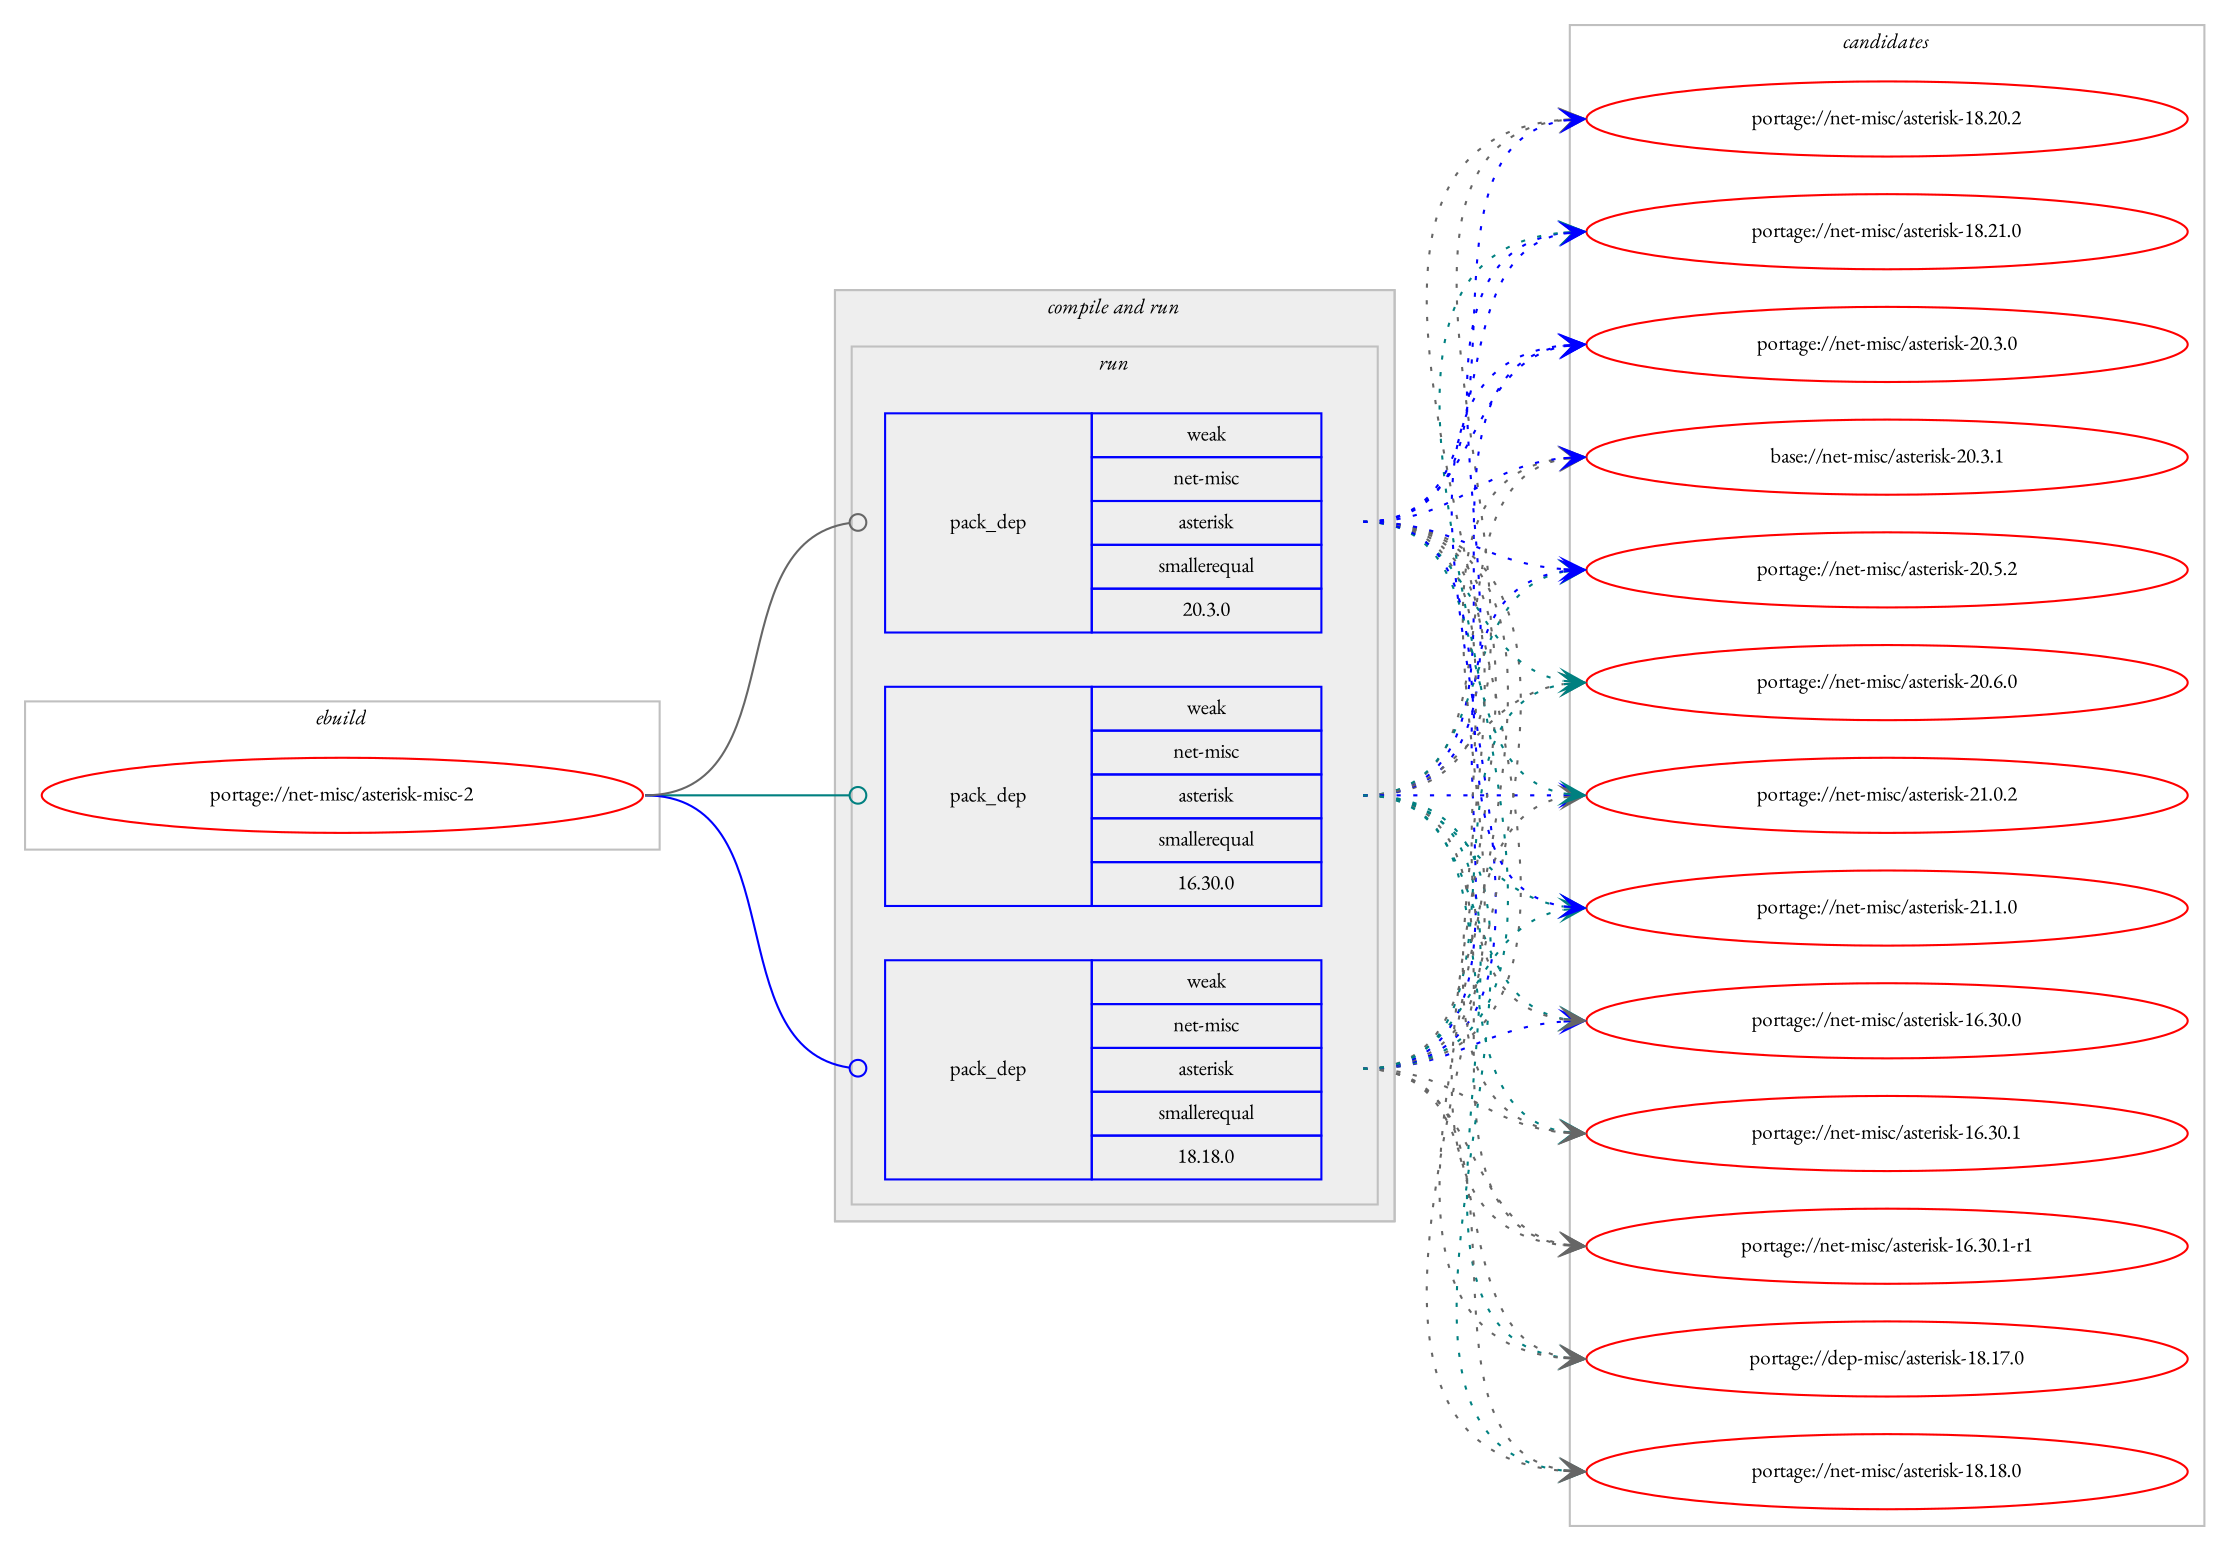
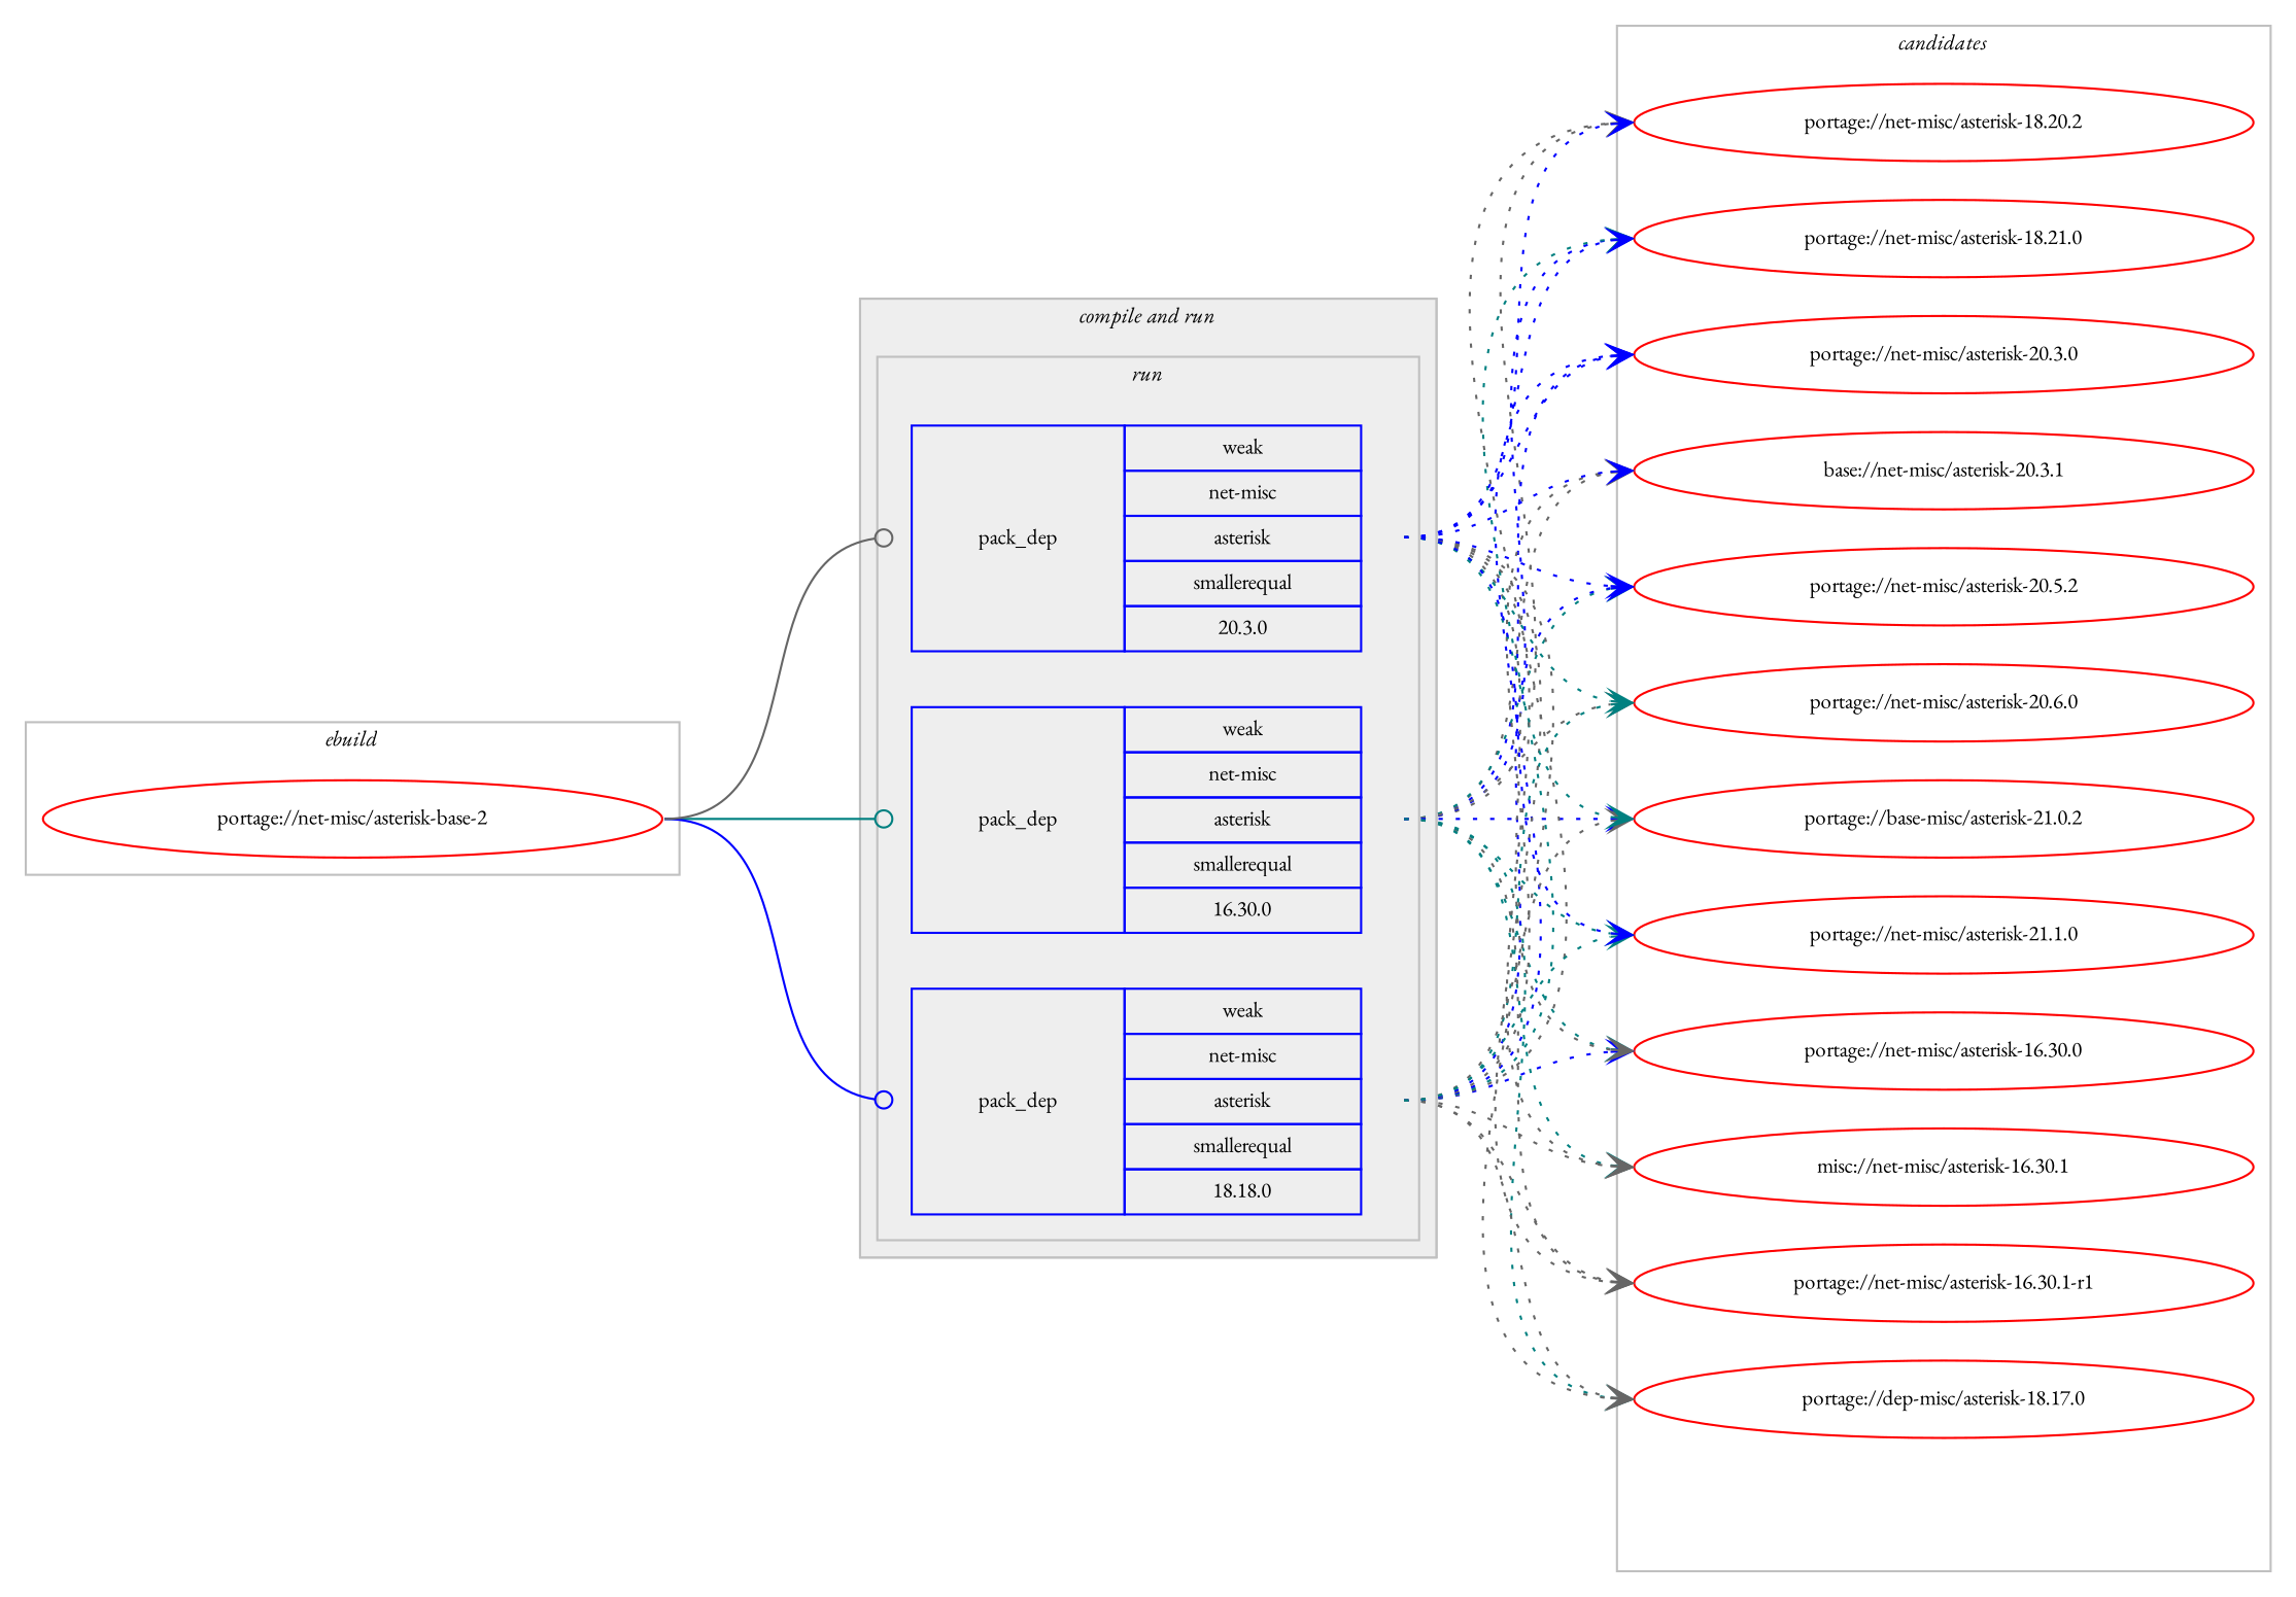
  digraph {
    compound=true
    concentrate=true
    fontname="EB Garamond"
    fontsize=10
    newrank=true
    rankdir=LR
    ranksep=1.5
    node [color=red fontname="EB Garamond" fontsize=10]
    edge [arrowhead=vee color=gray40 fontname="EB Garamond" headport=w style=dotted tailport=e weight=100]
-   n1 [label="portage://net-misc/asterisk-misc-2" width=4]
+   n1 [label="portage://net-misc/asterisk-base-2" width=4]
    n2 [color=blue label=<<TABLE BORDER="0" CELLBORDER="1" CELLSPACING="0" CELLPADDING="4" WIDTH="220"><TR><TD ROWSPAN="6" CELLPADDING="30">pack_dep</TD></TR><TR><TD WIDTH="110">weak</TD></TR><TR><TD>net-misc</TD></TR><TR><TD>asterisk</TD></TR><TR><TD>smallerequal</TD></TR><TR><TD>16.30.0</TD></TR></TABLE>> shape=none]
    n3 [color=blue label=<<TABLE BORDER="0" CELLBORDER="1" CELLSPACING="0" CELLPADDING="4" WIDTH="220"><TR><TD ROWSPAN="6" CELLPADDING="30">pack_dep</TD></TR><TR><TD WIDTH="110">weak</TD></TR><TR><TD>net-misc</TD></TR><TR><TD>asterisk</TD></TR><TR><TD>smallerequal</TD></TR><TR><TD>18.18.0</TD></TR></TABLE>> shape=none]
    n4 [color=blue label=<<TABLE BORDER="0" CELLBORDER="1" CELLSPACING="0" CELLPADDING="4" WIDTH="220"><TR><TD ROWSPAN="6" CELLPADDING="30">pack_dep</TD></TR><TR><TD WIDTH="110">weak</TD></TR><TR><TD>net-misc</TD></TR><TR><TD>asterisk</TD></TR><TR><TD>smallerequal</TD></TR><TR><TD>20.3.0</TD></TR></TABLE>> shape=none]
    n5 [label="portage://net-misc/asterisk-16.30.0" width=4]
-   n6 [label="portage://net-misc/asterisk-16.30.1" width=4]
+   n6 [label="misc://net-misc/asterisk-16.30.1" width=4]
    n7 [label="portage://net-misc/asterisk-16.30.1-r1" width=4]
    n8 [label="portage://dep-misc/asterisk-18.17.0" width=4]
-   n9 [label="portage://net-misc/asterisk-18.18.0" width=4]
    n10 [label="portage://net-misc/asterisk-18.20.2" width=4]
    n11 [label="portage://net-misc/asterisk-18.21.0" width=4]
    n12 [label="portage://net-misc/asterisk-20.3.0" width=4]
    n13 [label="base://net-misc/asterisk-20.3.1" width=4]
    n14 [label="portage://net-misc/asterisk-20.5.2" width=4]
    n15 [label="portage://net-misc/asterisk-20.6.0" width=4]
-   n16 [label="portage://net-misc/asterisk-21.0.2" width=4]
+   n16 [label="portage://base-misc/asterisk-21.0.2" width=4]
    n17 [label="portage://net-misc/asterisk-21.1.0" width=4]
    subgraph cluster_1 {
      color=gray
      label=<<i>ebuild</i>>
      rank=same
      n1
    }
    subgraph cluster_2 {
      color=gray
      label=<<i>dependencies</i>>
      subgraph cluster_3 {
        color=gray
        fillcolor="#eeeeee"
        label=<<i>compile</i>>
        style=filled
      }
      subgraph cluster_4 {
        color=gray
        fillcolor="#eeeeee"
        label=<<i>compile and run</i>>
        style=filled
      }
      subgraph cluster_5 {
        color=gray
        fillcolor="#eeeeee"
        label=<<i>run</i>>
        style=filled
        subgraph sub_6 {
          color=gray
          fillcolor="#eeeeee"
          label=<<i>run</i>>
          style=filled
          n2
        }
        subgraph sub_7 {
          color=gray
          fillcolor="#eeeeee"
          label=<<i>run</i>>
          style=filled
          n3
        }
        subgraph sub_8 {
          color=gray
          fillcolor="#eeeeee"
          label=<<i>run</i>>
          style=filled
          n4
        }
      }
    }
    subgraph cluster_9 {
      color=gray
      label=<<i>candidates</i>>
      rank=same
      subgraph sub_10 {
        color=black
        label=<<i>candidates</i>>
        nodesep=1
        rank=same
        n5
        n6
        n7
        n8
-       n9
        n10
        n11
        n12
        n13
        n14
        n15
        n16
        n17
      }
      subgraph sub_11 {
        color=black
        label=<<i>candidates</i>>
        nodesep=1
        rank=same
        n5
        n6
        n7
        n8
-       n9
        n10
        n11
        n12
        n13
        n14
        n15
        n16
        n17
      }
      subgraph sub_12 {
        color=black
        label=<<i>candidates</i>>
        nodesep=1
        rank=same
        n5
        n6
        n7
        n8
-       n9
        n10
        n11
        n12
        n13
        n14
        n15
        n16
        n17
      }
    }
    n1 -> n2 [arrowhead=odot color=teal style=solid weight=20]
    n1 -> n3 [arrowhead=odot color=blue style=solid weight=20]
    n1 -> n4 [arrowhead=odot style=solid weight=20]
    n2 -> n5 [color=teal]
    n2 -> n6 [color=teal]
    n2 -> n7
    n2 -> n8 [color=teal]
-   n2 -> n9 [color=teal]
    n2 -> n10
    n2 -> n11 [color=blue]
    n2 -> n12 [color=blue]
    n2 -> n13
    n2 -> n14 [color=teal]
    n2 -> n15
    n2 -> n16 [color=blue]
    n2 -> n17 [color=teal]
    n3 -> n5 [color=blue]
    n3 -> n6
    n3 -> n7
    n3 -> n8
-   n3 -> n9
    n3 -> n10
    n3 -> n11 [color=teal]
    n3 -> n12 [color=blue]
    n3 -> n13
    n3 -> n14 [color=blue]
    n3 -> n15 [color=teal]
    n3 -> n16
    n3 -> n17 [color=teal]
    n4 -> n5
    n4 -> n6
    n4 -> n7
    n4 -> n8
-   n4 -> n9
    n4 -> n10 [color=blue]
    n4 -> n11 [color=blue]
    n4 -> n12 [color=blue]
    n4 -> n13 [color=blue]
    n4 -> n14 [color=blue]
    n4 -> n15 [color=teal]
    n4 -> n16 [color=teal]
    n4 -> n17 [color=blue]
  }
